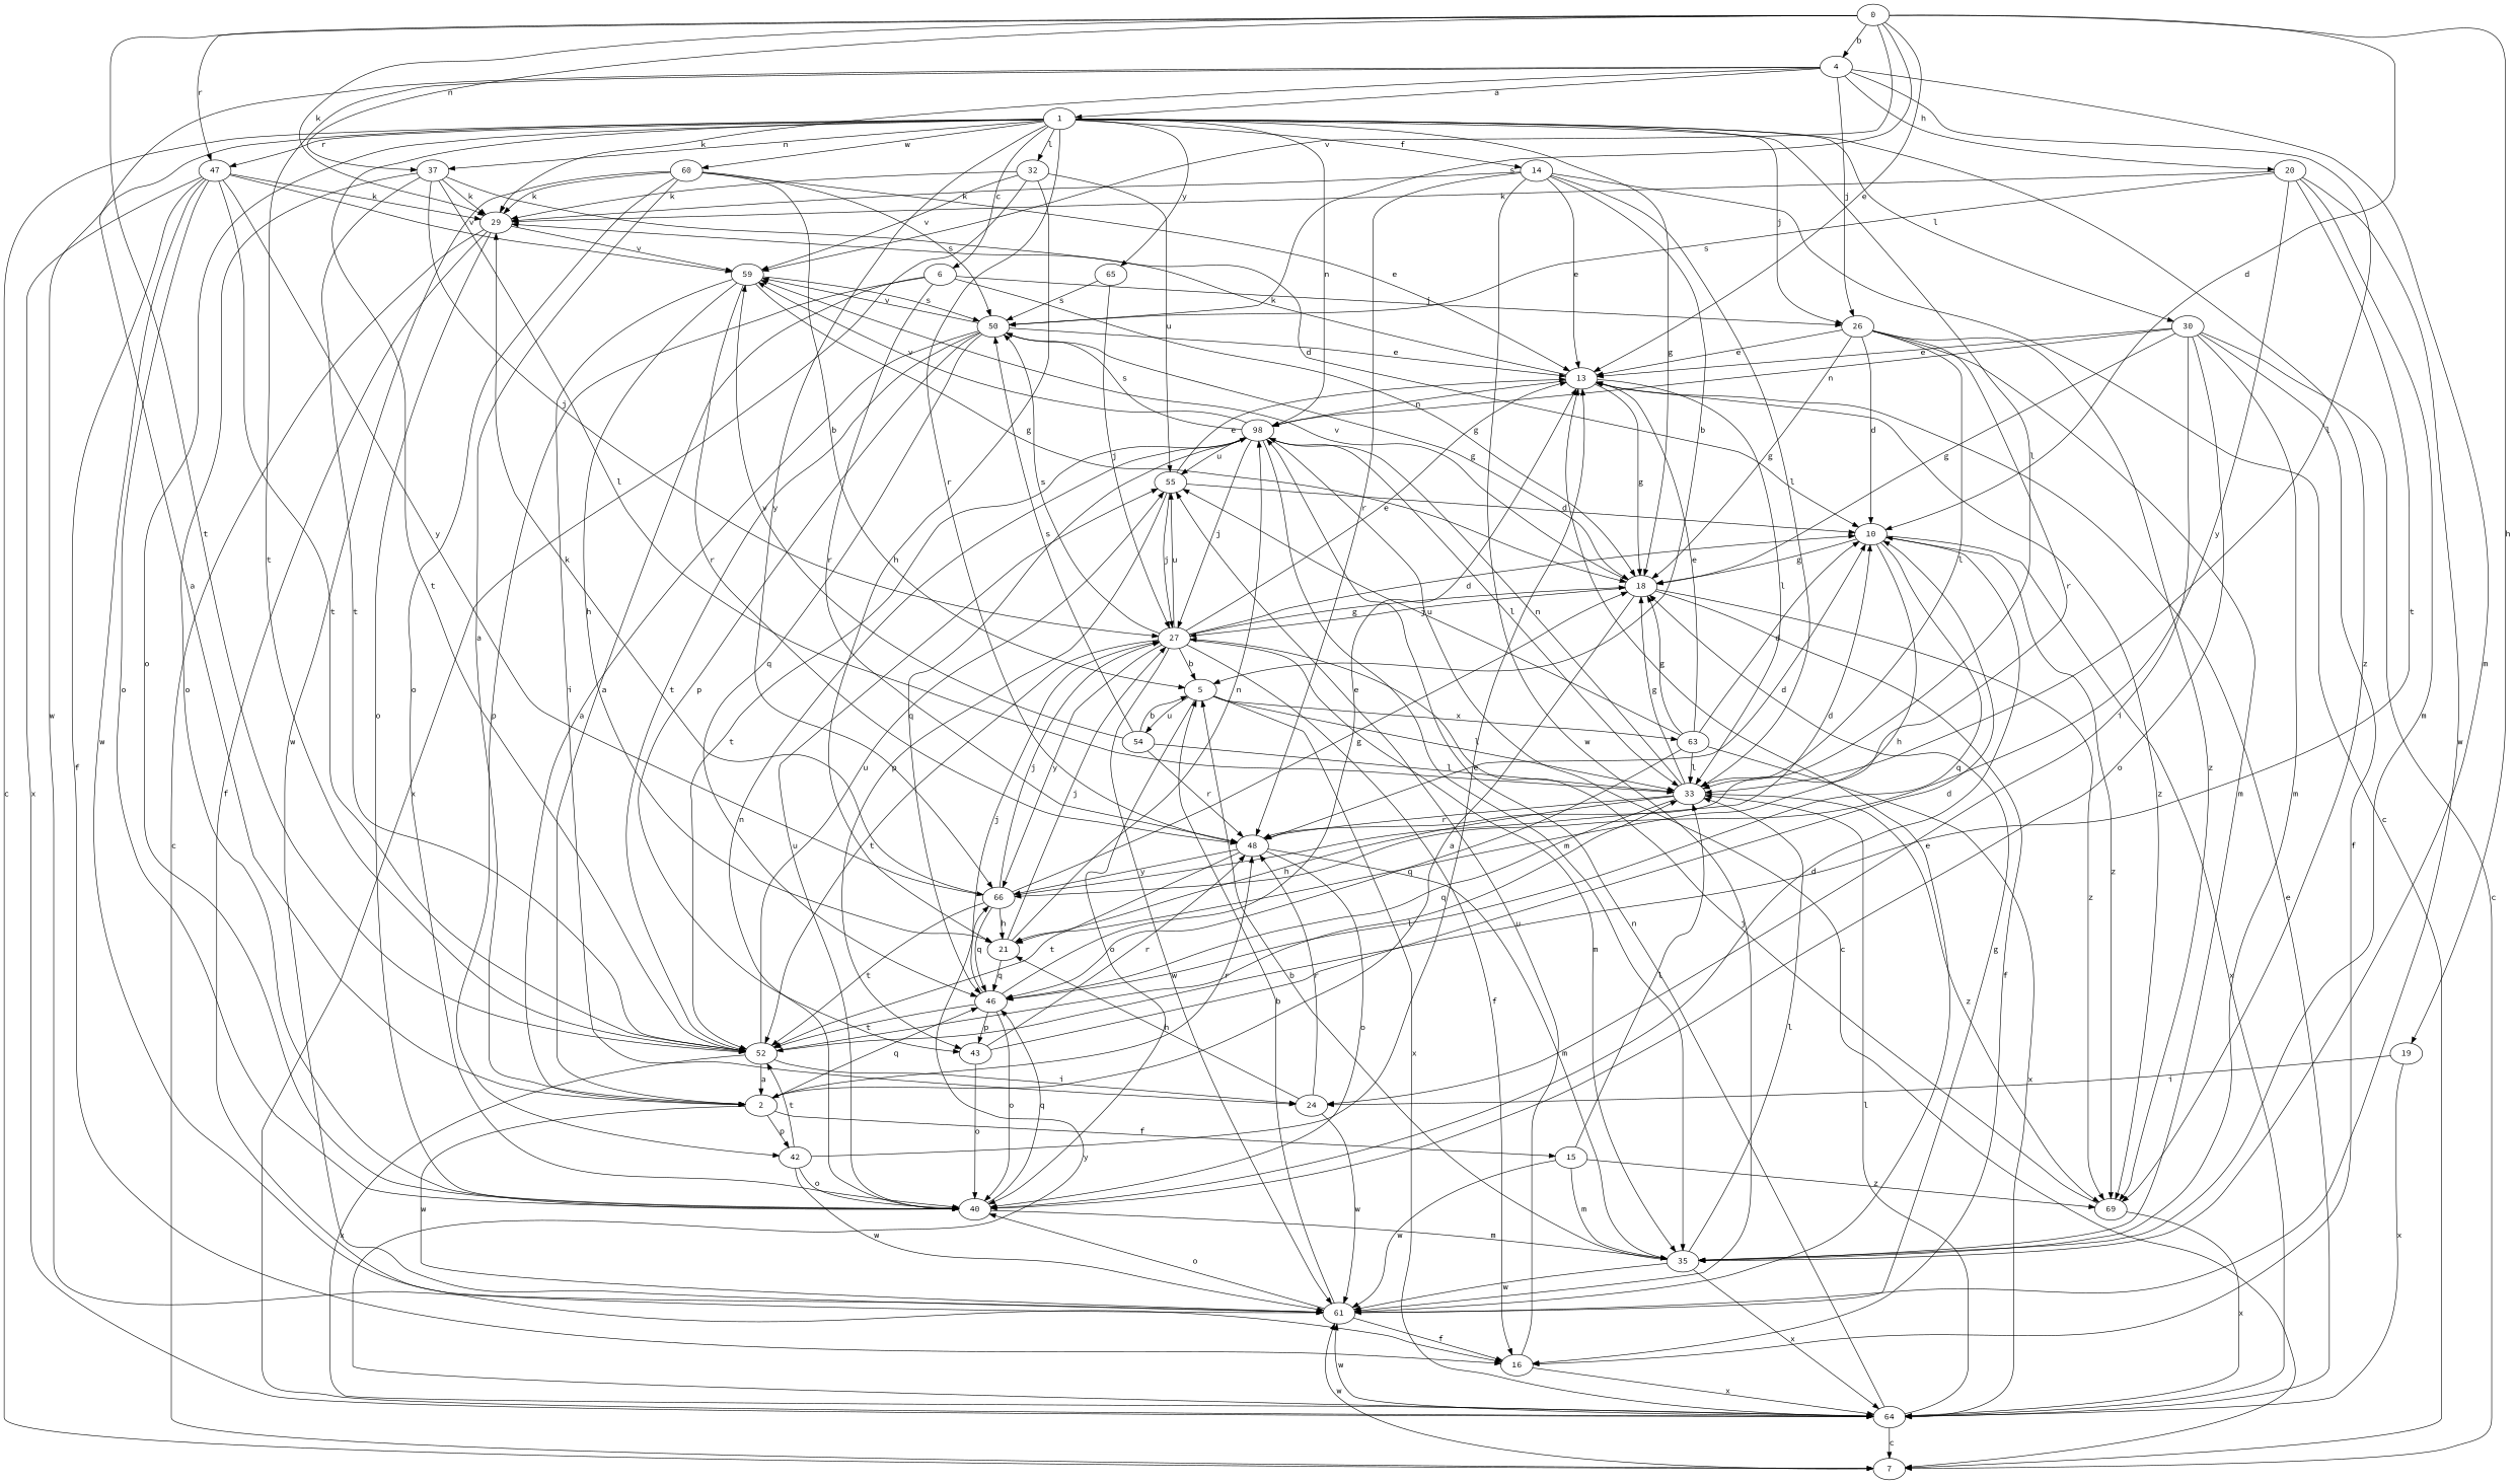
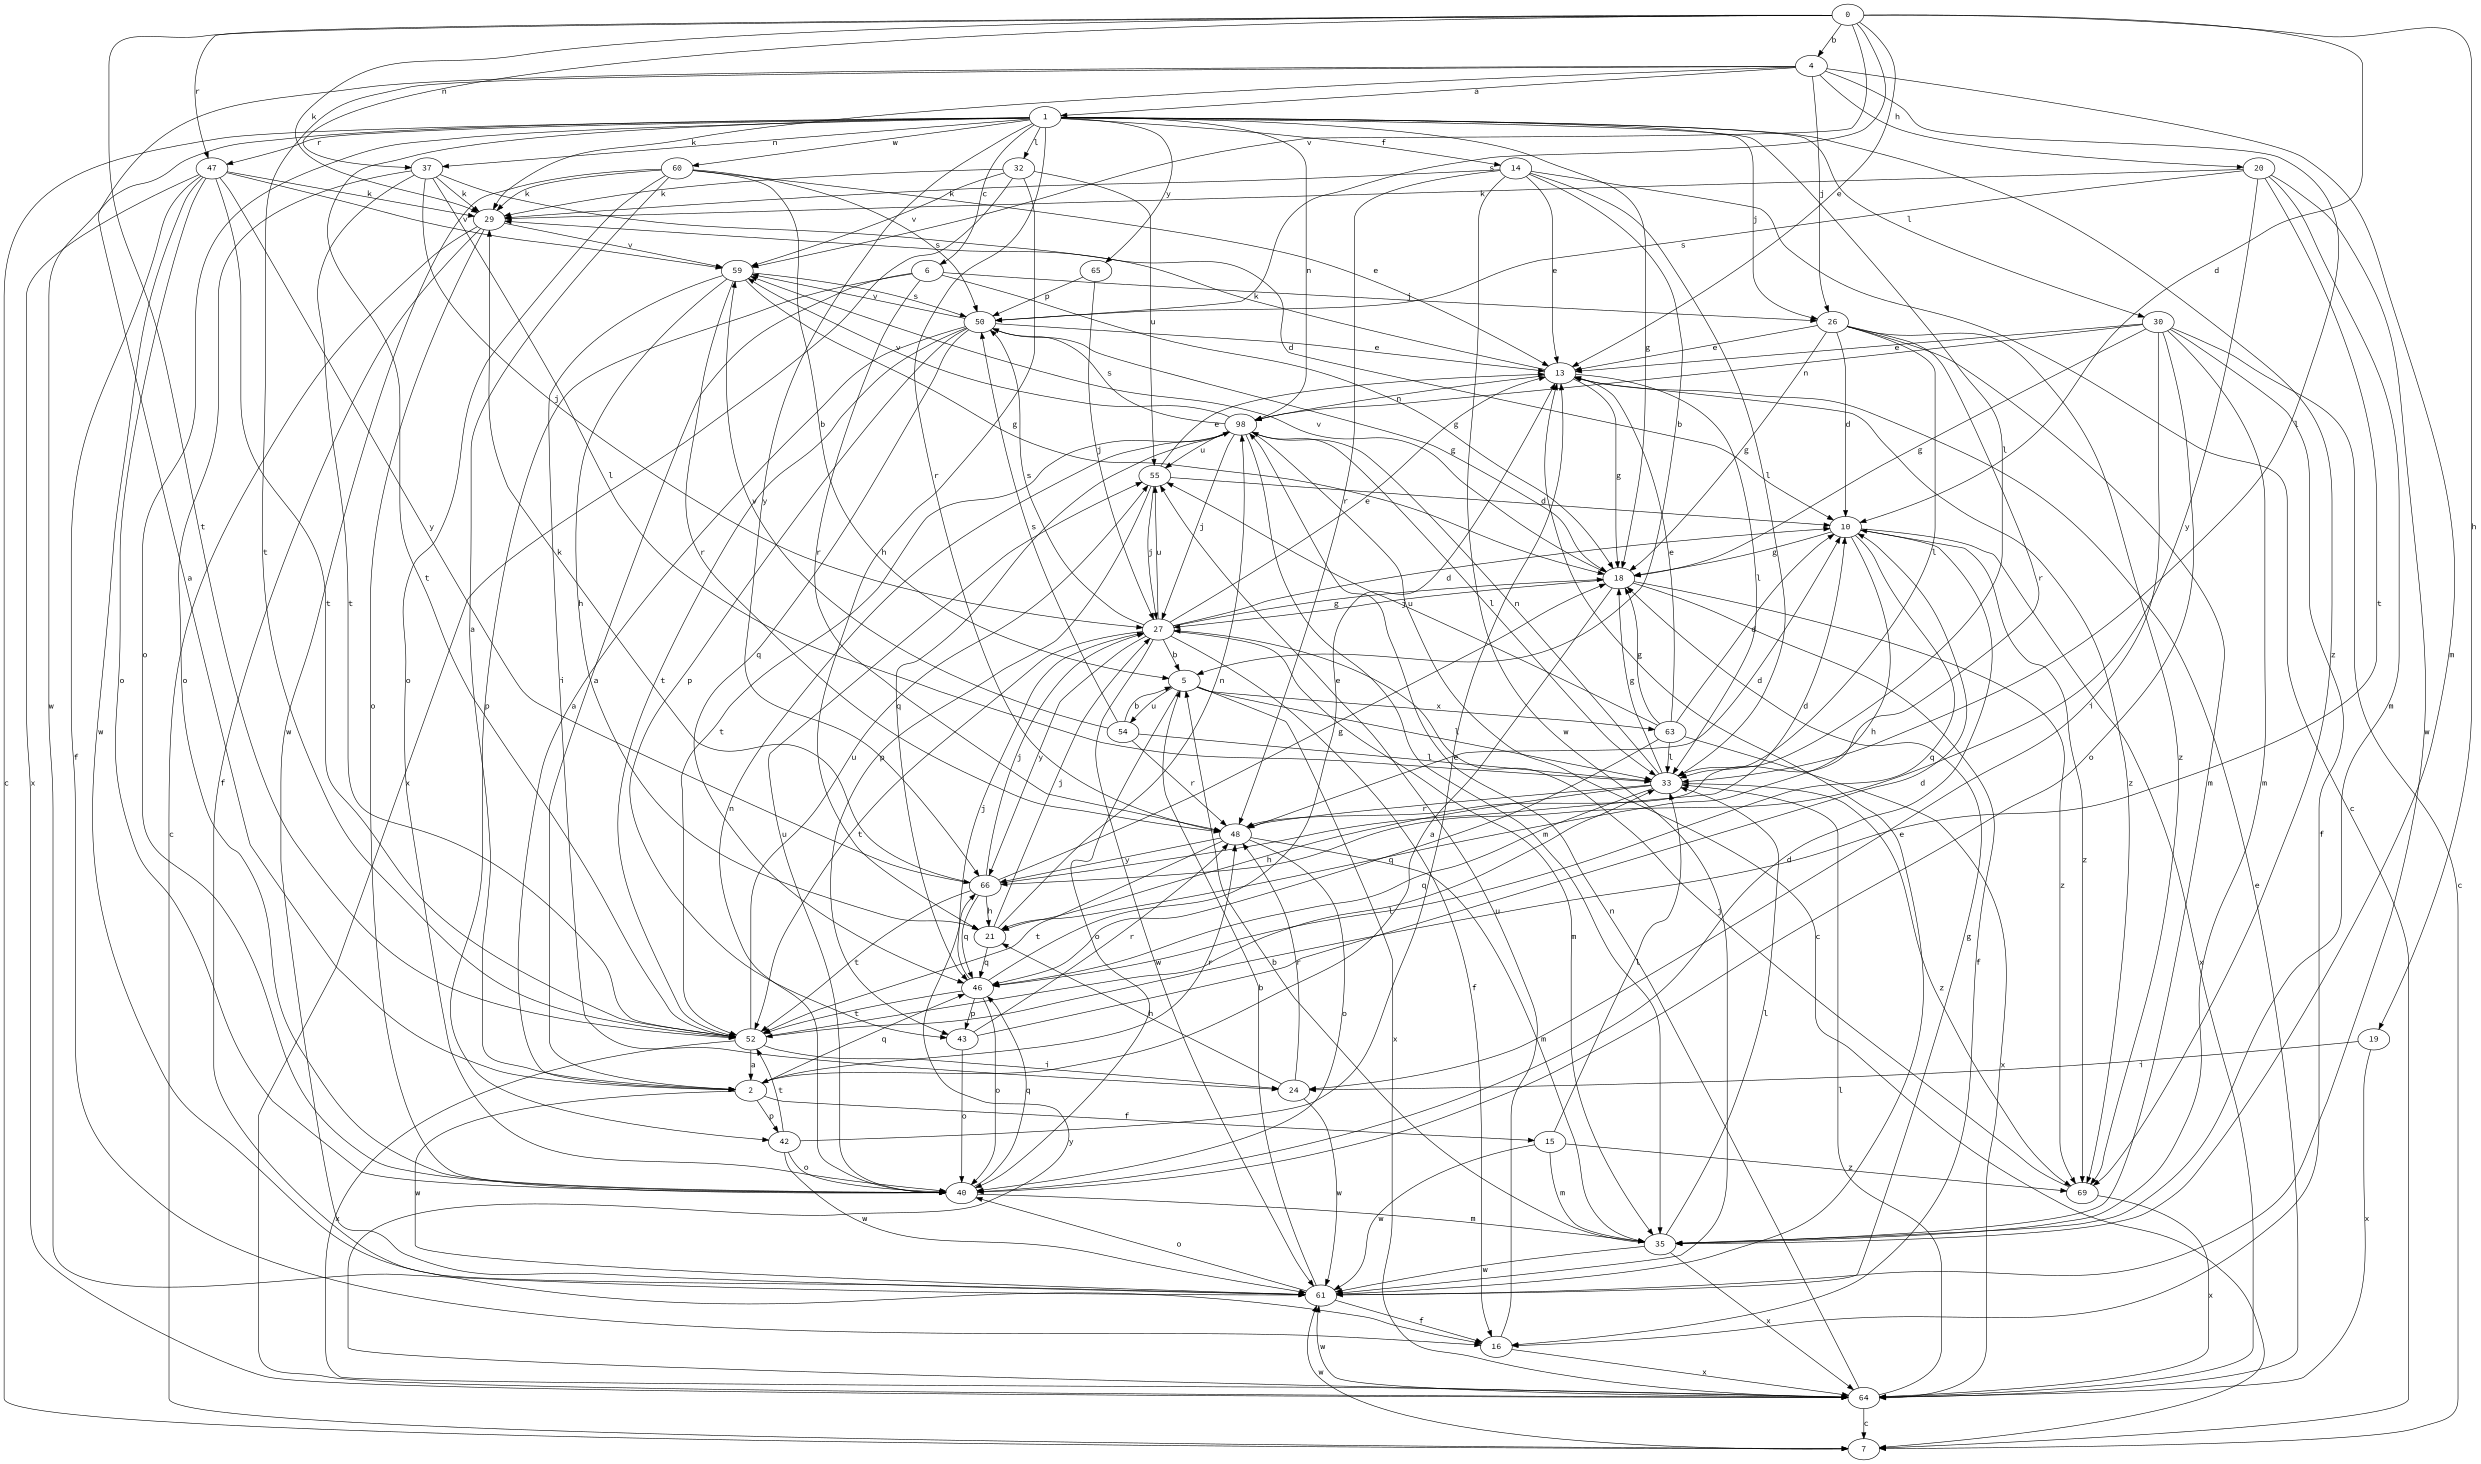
  strict digraph {
    fontname="Source Code Pro"
    node [fontname="Source Code Pro"]
    edge [fontname="Source Code Pro"]
    0
    4
    10
    13
    19
    29
    37
    47
    50
    n10 [label=52]
    59
    1
    26
    33
    2
    20
    35
    18
    69
    46
    64
    21
    n23 [label=98]
    24
    7
    40
    16
    27
    61
    66
    43
    55
    48
    6
    14
    30
    32
    60
    65
    42
    5
    15
    54
    63
    0 -> 4 [label=b]
    0 -> 10 [label=d]
    0 -> 13 [label=e]
    0 -> 19 [label=h]
    0 -> 29 [label=k]
    0 -> 37 [label=n]
    0 -> 47 [label=r]
    0 -> 50 [label=s]
    0 -> n10 [label=t]
    0 -> 59 [label=v]
    4 -> 29 [label=k]
    4 -> n10 [label=t]
    4 -> 1 [label=a]
    4 -> 26 [label=j]
    4 -> 33 [label=l]
    4 -> 2 [label=a]
    4 -> 20 [label=h]
    4 -> 35 [label=m]
    10 -> 18 [label=g]
    10 -> 69 [label=z]
    10 -> 46 [label=q]
    10 -> 64 [label=x]
    10 -> 21 [label=h]
    13 -> 29 [label=k]
    13 -> 33 [label=l]
    13 -> 18 [label=g]
    13 -> 69 [label=z]
    13 -> n23 [label=n]
    19 -> 64 [label=x]
    19 -> 24 [label=i]
    29 -> 59 [label=v]
    29 -> 7 [label=c]
    29 -> 40 [label=o]
    29 -> 16 [label=f]
    37 -> 10 [label=d]
    37 -> 29 [label=k]
    37 -> n10 [label=t]
    37 -> 33 [label=l]
    37 -> 40 [label=o]
    37 -> 27 [label=j]
    47 -> 29 [label=k]
    47 -> n10 [label=t]
    47 -> 59 [label=v]
    47 -> 64 [label=x]
    47 -> 40 [label=o]
    47 -> 16 [label=f]
    47 -> 61 [label=w]
    47 -> 66 [label=y]
    50 -> 13 [label=e]
    50 -> n10 [label=t]
    50 -> 59 [label=v]
    50 -> 2 [label=a]
    50 -> 18 [label=g]
    50 -> 46 [label=q]
    50 -> 43 [label=p]
    n10 -> 33 [label=l]
    n10 -> 2 [label=a]
    n10 -> 64 [label=x]
    n10 -> 24 [label=i]
    n10 -> 55 [label=u]
    59 -> 50 [label=s]
    59 -> 18 [label=g]
    59 -> 21 [label=h]
    59 -> 24 [label=i]
    59 -> 48 [label=r]
    1 -> 37 [label=n]
    1 -> 47 [label=r]
    1 -> n10 [label=t]
    1 -> 26 [label=j]
    1 -> 33 [label=l]
    1 -> 18 [label=g]
    1 -> 69 [label=z]
    1 -> n23 [label=n]
    1 -> 7 [label=c]
    1 -> 40 [label=o]
    1 -> 61 [label=w]
    1 -> 66 [label=y]
    1 -> 48 [label=r]
    1 -> 6 [label=c]
    1 -> 14 [label=f]
    1 -> 30 [label=l]
    1 -> 32 [label=l]
    1 -> 60 [label=w]
    1 -> 65 [label=y]
    26 -> 10 [label=d]
    26 -> 13 [label=e]
    26 -> 33 [label=l]
    26 -> 35 [label=m]
    26 -> 18 [label=g]
    26 -> 69 [label=z]
    26 -> 48 [label=r]
    33 -> 18 [label=g]
    33 -> 69 [label=z]
    33 -> 46 [label=q]
    33 -> 21 [label=h]
    33 -> n23 [label=n]
    33 -> 48 [label=r]
    2 -> 46 [label=q]
    2 -> 61 [label=w]
    2 -> 48 [label=r]
    2 -> 42 [label=p]
    2 -> 15 [label=f]
    20 -> 29 [label=k]
    20 -> 50 [label=s]
    20 -> n10 [label=t]
    20 -> 35 [label=m]
    20 -> 61 [label=w]
    20 -> 66 [label=y]
    35 -> 33 [label=l]
    35 -> 64 [label=x]
    35 -> 61 [label=w]
    35 -> 5 [label=b]
    18 -> 59 [label=v]
    18 -> 2 [label=a]
    18 -> 69 [label=z]
    18 -> 16 [label=f]
    18 -> 27 [label=j]
    69 -> 64 [label=x]
    69 -> 27 [label=j]
    46 -> 13 [label=e]
    46 -> n10 [label=t]
    46 -> 40 [label=o]
    46 -> 27 [label=j]
    46 -> 43 [label=p]
    64 -> 13 [label=e]
    64 -> 33 [label=l]
    64 -> n23 [label=n]
    64 -> 7 [label=c]
    64 -> 61 [label=w]
    64 -> 66 [label=y]
    21 -> 46 [label=q]
    21 -> n23 [label=n]
    21 -> 27 [label=j]
    n23 -> 50 [label=s]
    n23 -> n10 [label=t]
    n23 -> 59 [label=v]
    n23 -> 33 [label=l]
    n23 -> 35 [label=m]
    n23 -> 46 [label=q]
    n23 -> 7 [label=c]
    n23 -> 27 [label=j]
    n23 -> 55 [label=u]
    24 -> 21 [label=h]
    24 -> 61 [label=w]
    24 -> 48 [label=r]
    7 -> 61 [label=w]
    40 -> 10 [label=d]
    40 -> 35 [label=m]
    40 -> 46 [label=q]
    40 -> n23 [label=n]
    40 -> 55 [label=u]
    16 -> 64 [label=x]
    16 -> 55 [label=u]
    27 -> 10 [label=d]
    27 -> 13 [label=e]
    27 -> 50 [label=s]
    27 -> n10 [label=t]
    27 -> 35 [label=m]
    27 -> 18 [label=g]
    27 -> 16 [label=f]
    27 -> 61 [label=w]
    27 -> 66 [label=y]
    27 -> 55 [label=u]
    27 -> 5 [label=b]
    61 -> 13 [label=e]
    61 -> 18 [label=g]
    61 -> 40 [label=o]
    61 -> 16 [label=f]
    61 -> 5 [label=b]
    66 -> 10 [label=d]
    66 -> 29 [label=k]
    66 -> n10 [label=t]
    66 -> 18 [label=g]
    66 -> 46 [label=q]
    66 -> 21 [label=h]
    66 -> 27 [label=j]
    43 -> 10 [label=d]
    43 -> 40 [label=o]
    43 -> 48 [label=r]
    55 -> 10 [label=d]
    55 -> 13 [label=e]
    55 -> 27 [label=j]
    55 -> 43 [label=p]
    48 -> 10 [label=d]
    48 -> n10 [label=t]
    48 -> 35 [label=m]
    48 -> 40 [label=o]
    48 -> 66 [label=y]
    6 -> 26 [label=j]
    6 -> 2 [label=a]
    6 -> 18 [label=g]
    6 -> 48 [label=r]
    6 -> 42 [label=p]
    14 -> 13 [label=e]
    14 -> 29 [label=k]
    14 -> 33 [label=l]
    14 -> 7 [label=c]
    14 -> 61 [label=w]
    14 -> 48 [label=r]
    14 -> 5 [label=b]
    30 -> 13 [label=e]
    30 -> 35 [label=m]
    30 -> 18 [label=g]
    30 -> n23 [label=n]
    30 -> 24 [label=i]
    30 -> 7 [label=c]
    30 -> 40 [label=o]
    30 -> 16 [label=f]
    32 -> 29 [label=k]
    32 -> 59 [label=v]
    32 -> 64 [label=x]
    32 -> 21 [label=h]
    32 -> 55 [label=u]
    60 -> 13 [label=e]
    60 -> 29 [label=k]
    60 -> 50 [label=s]
    60 -> 2 [label=a]
    60 -> 40 [label=o]
    60 -> 61 [label=w]
    60 -> 5 [label=b]
-   65 -> 50 [label=s]
+   65 -> 50 [label=p]
    65 -> 27 [label=j]
    42 -> 13 [label=e]
    42 -> n10 [label=t]
    42 -> 40 [label=o]
    42 -> 61 [label=w]
    5 -> 33 [label=l]
    5 -> 64 [label=x]
    5 -> 40 [label=o]
    5 -> 54 [label=u]
    5 -> 63 [label=x]
    15 -> 33 [label=l]
    15 -> 35 [label=m]
    15 -> 69 [label=z]
    15 -> 61 [label=w]
    54 -> 50 [label=s]
    54 -> 59 [label=v]
    54 -> 33 [label=l]
    54 -> 48 [label=r]
    54 -> 5 [label=b]
    63 -> 10 [label=d]
    63 -> 13 [label=e]
    63 -> 33 [label=l]
    63 -> 18 [label=g]
    63 -> 46 [label=q]
    63 -> 64 [label=x]
    63 -> 55 [label=u]
  }
